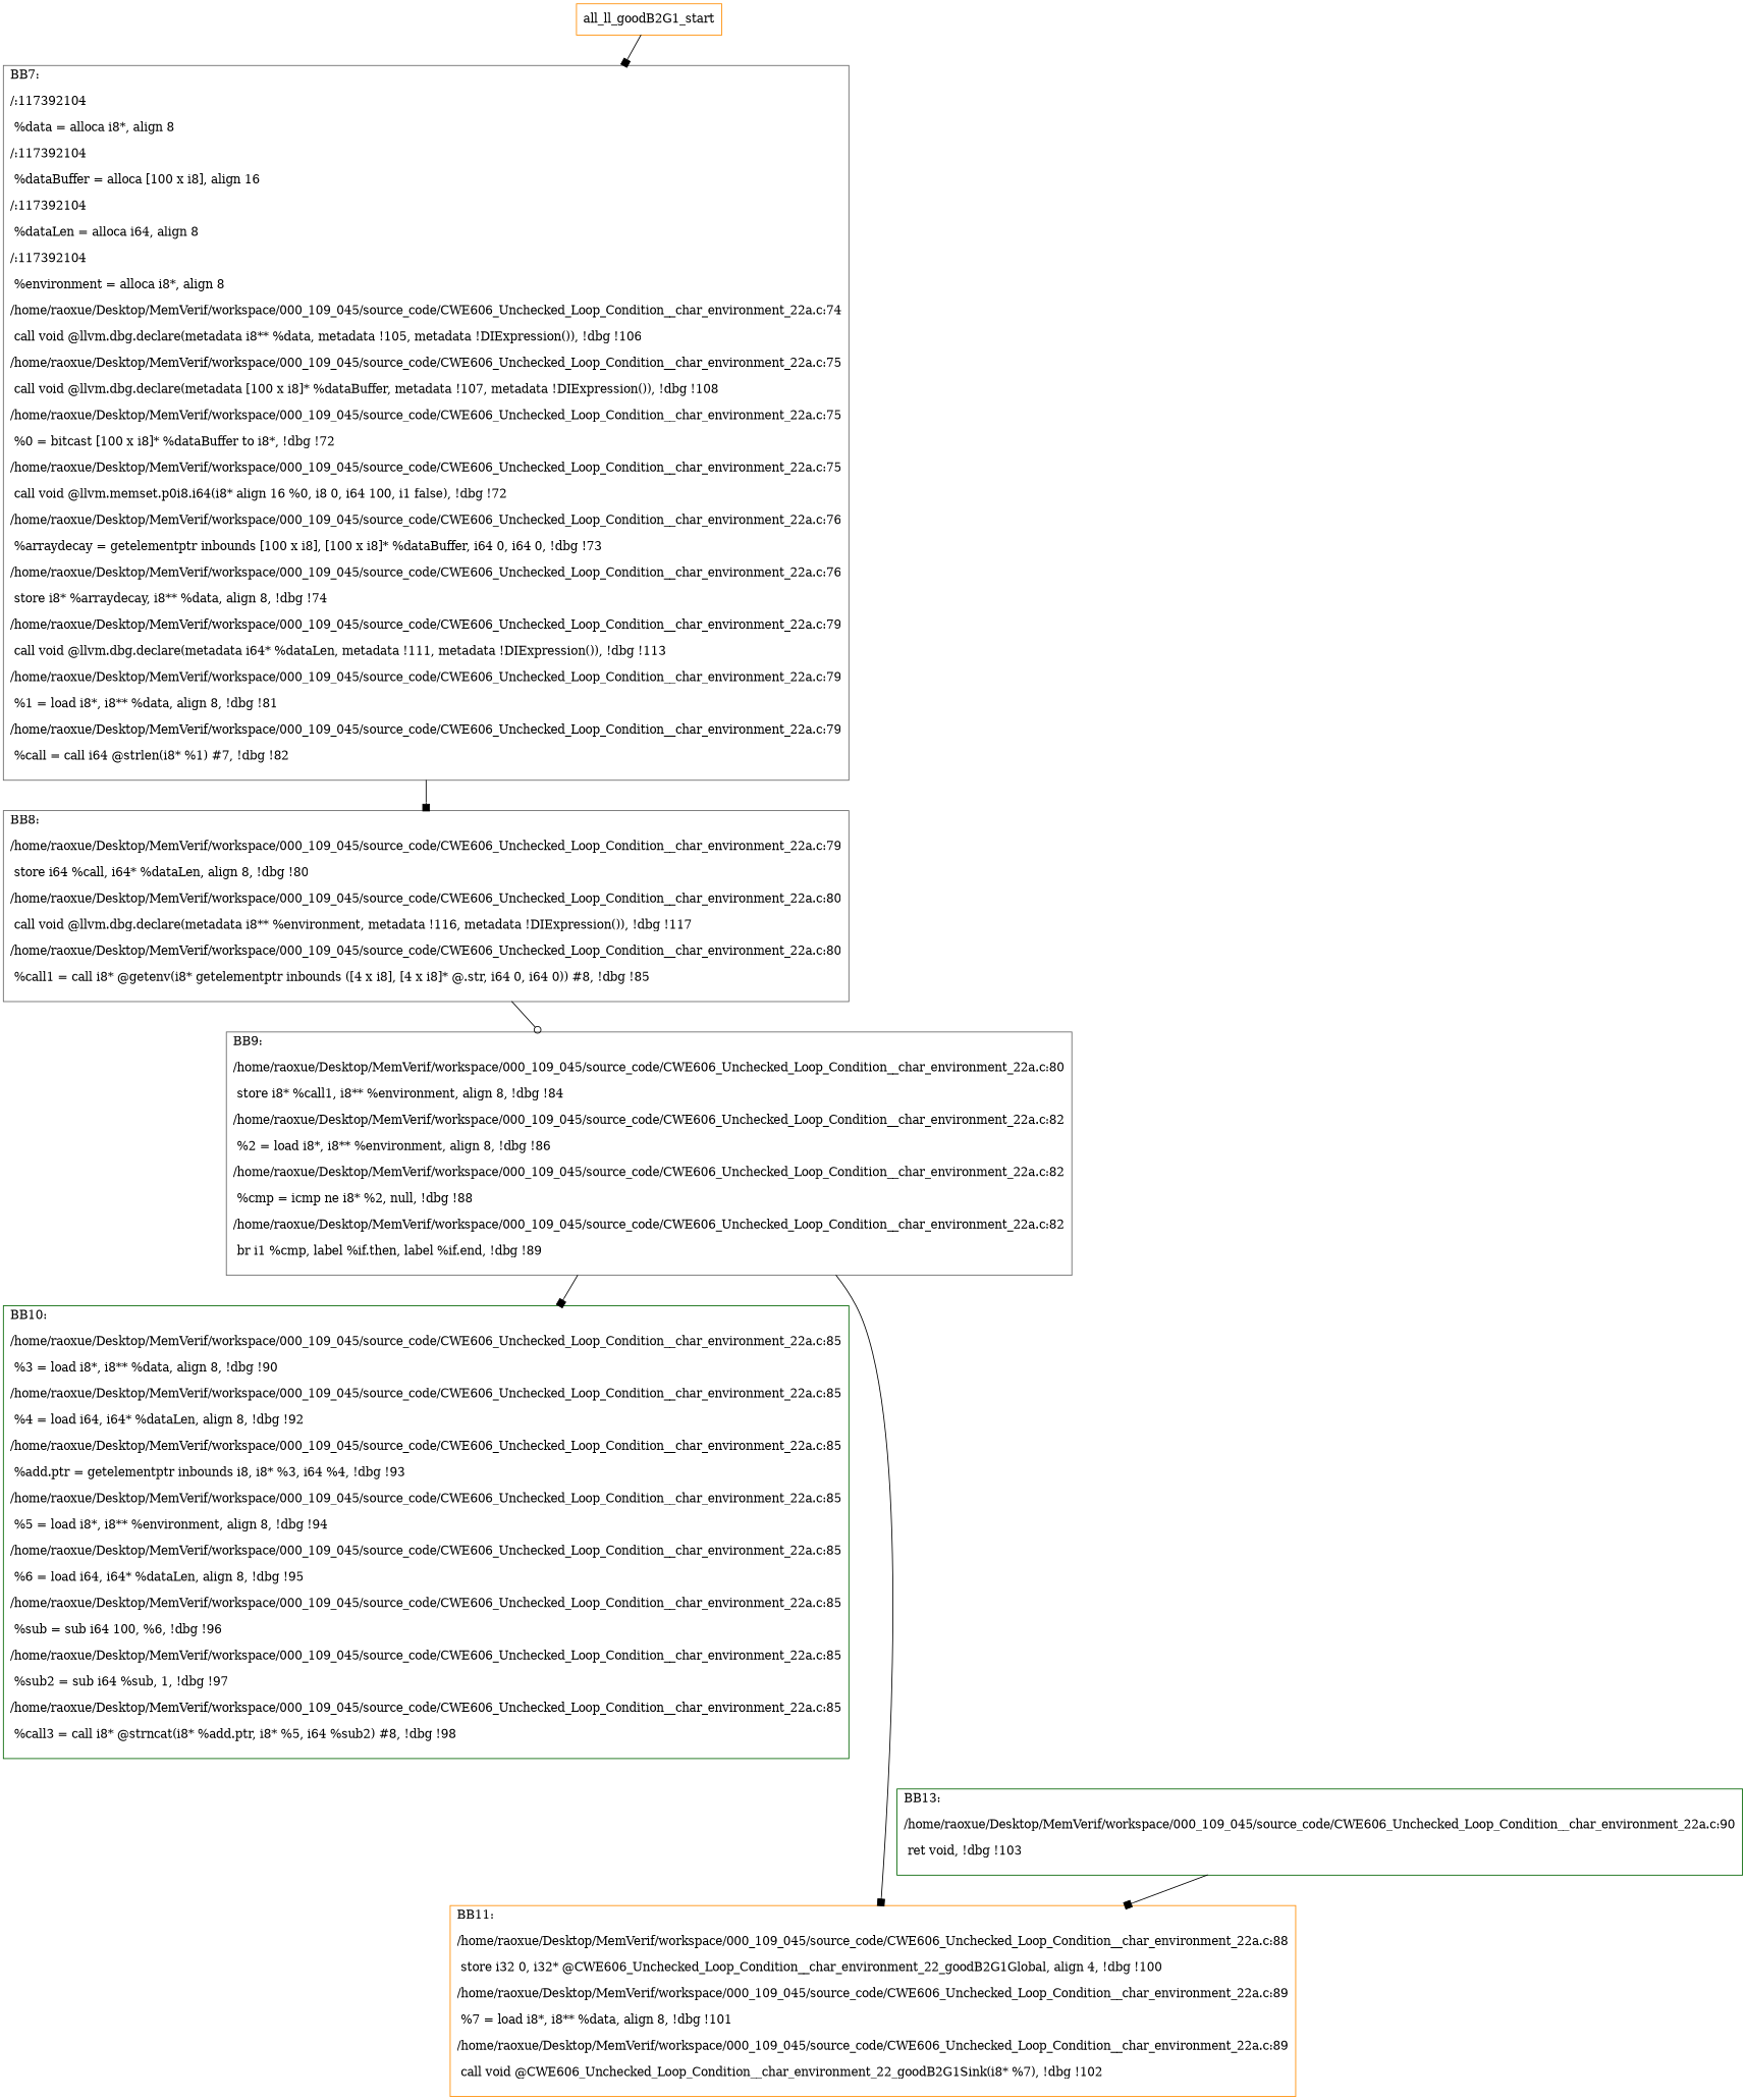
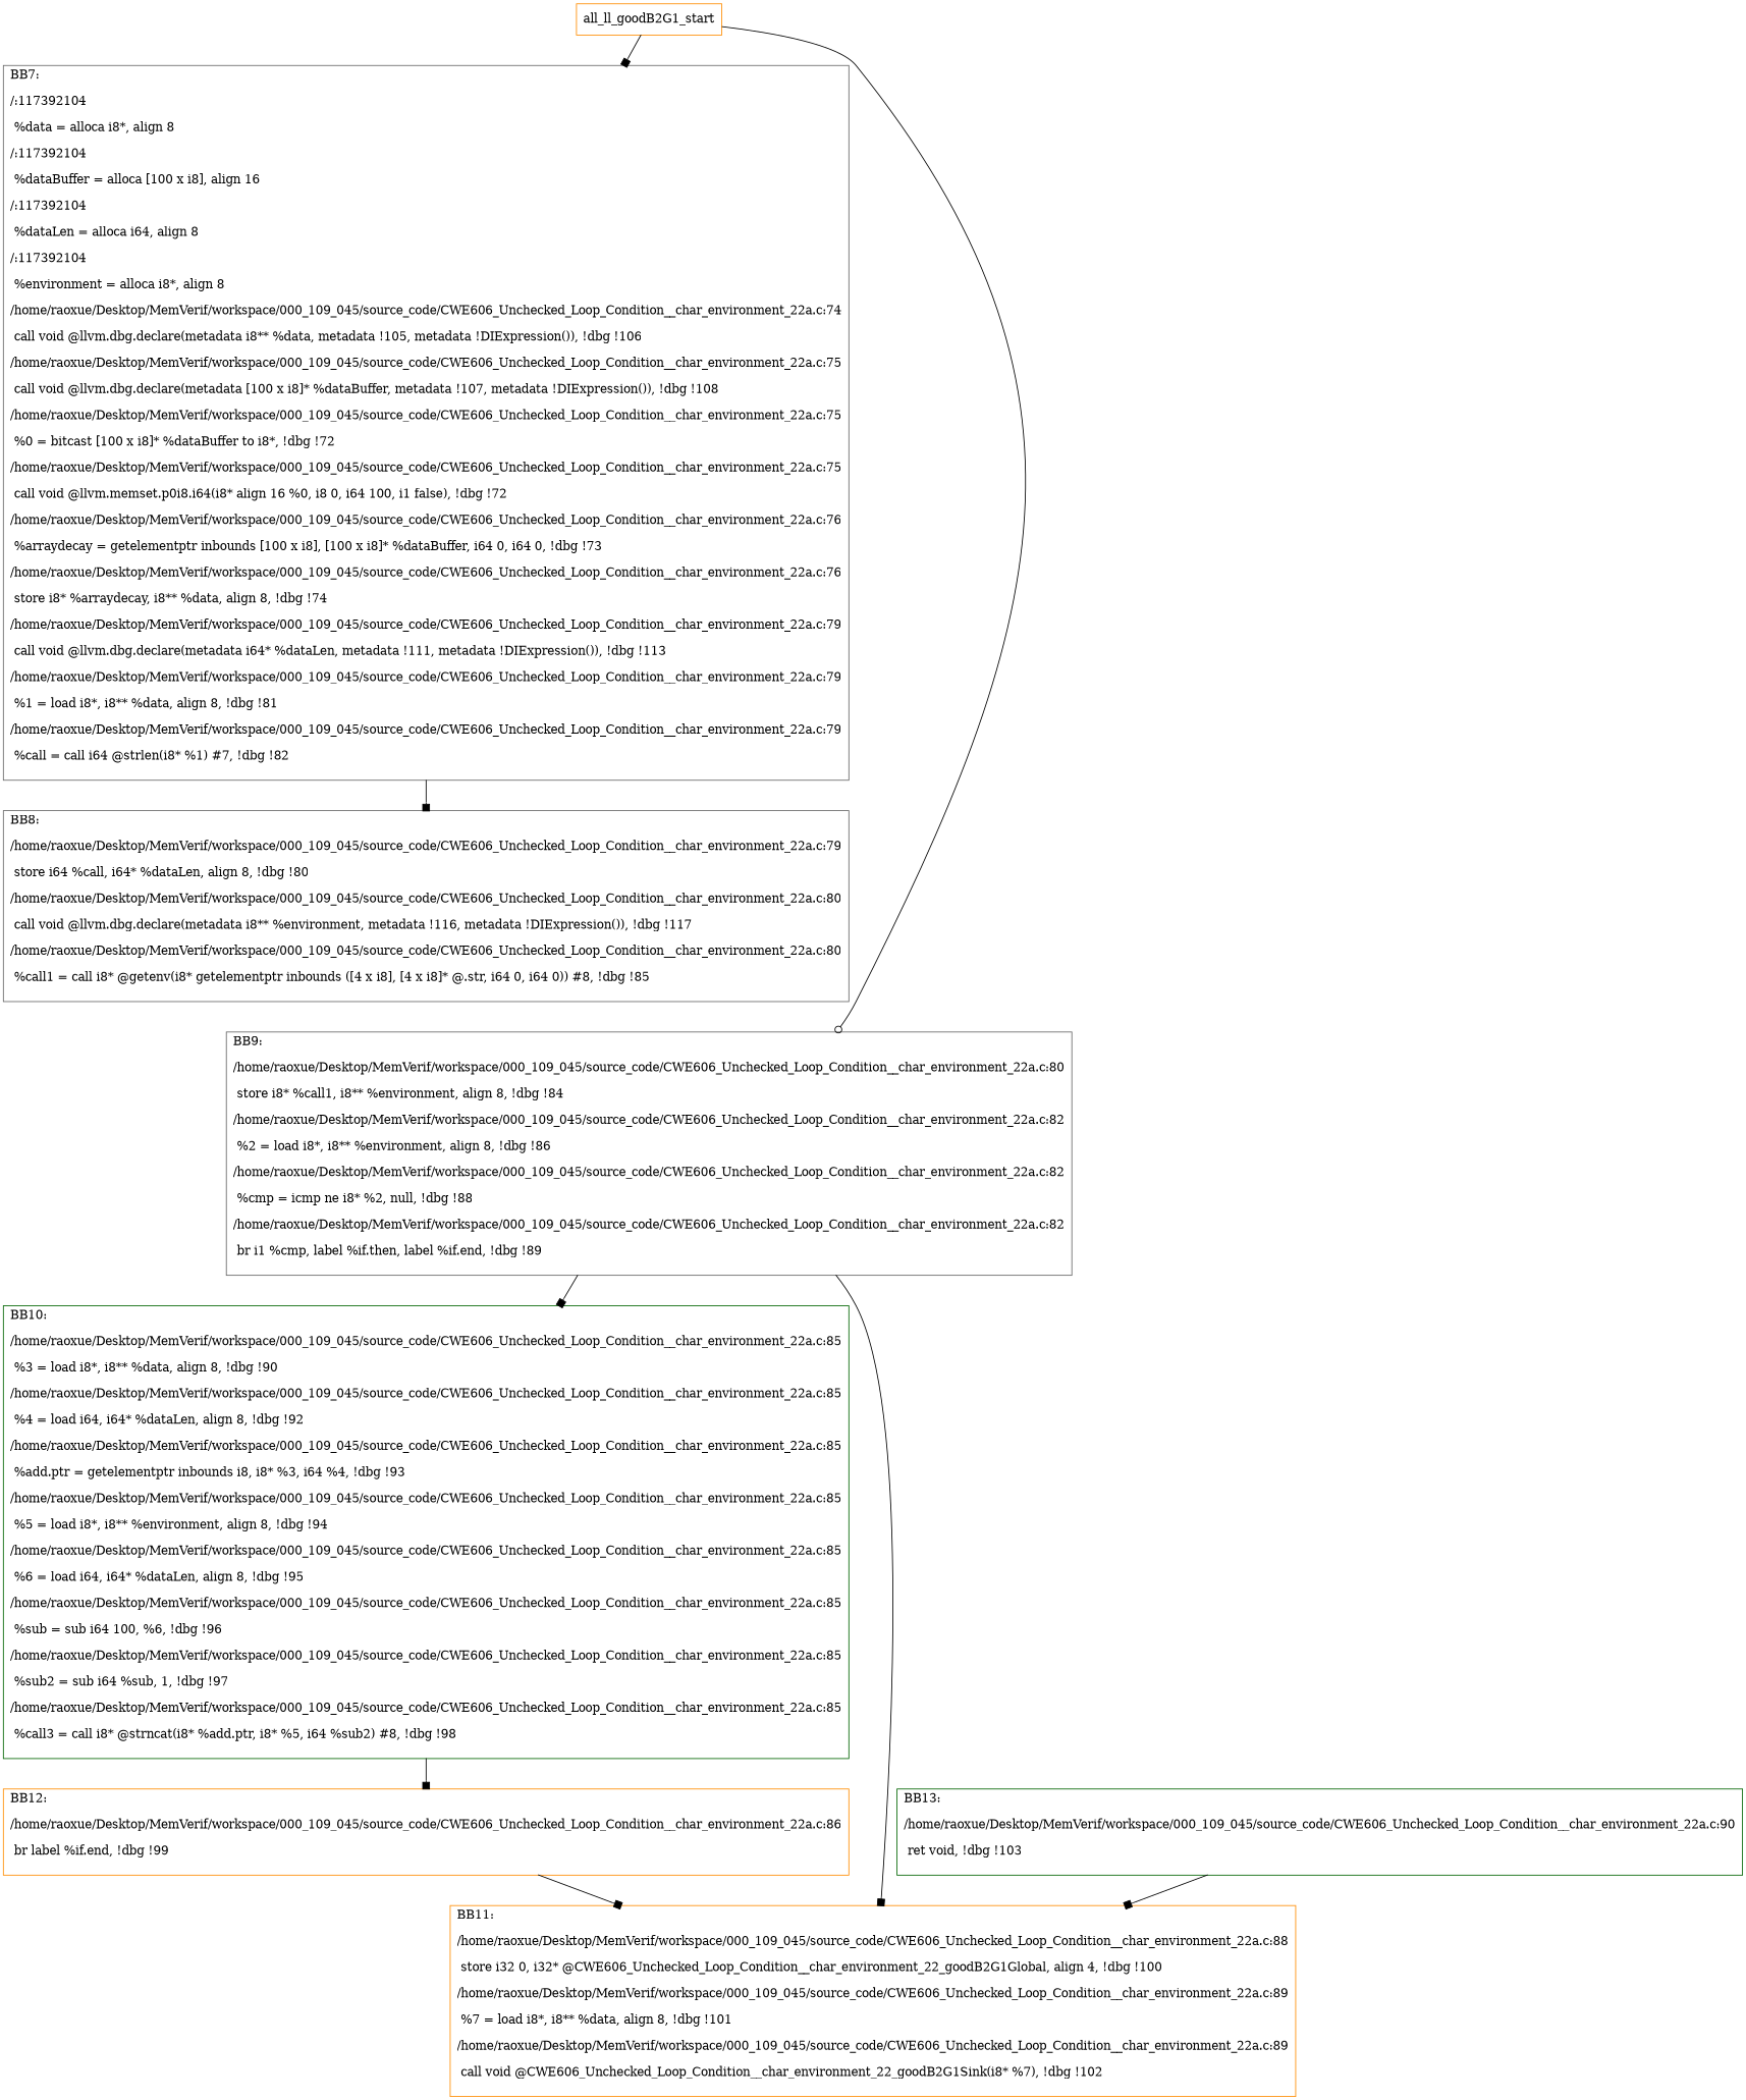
  digraph {
    node [color=darkorange shape=record]
    edge [arrowhead=box]
    n1 [label="{all_ll_goodB2G1_start}"]
    n2 [color=gray40 label="{BB7:\l\l/:117392104\l\n  %data = alloca i8*, align 8\l\n/:117392104\l\n  %dataBuffer = alloca [100 x i8], align 16\l\n/:117392104\l\n  %dataLen = alloca i64, align 8\l\n/:117392104\l\n  %environment = alloca i8*, align 8\l\n/home/raoxue/Desktop/MemVerif/workspace/000_109_045/source_code/CWE606_Unchecked_Loop_Condition__char_environment_22a.c:74\l\n  call void @llvm.dbg.declare(metadata i8** %data, metadata !105, metadata !DIExpression()), !dbg !106\l\n/home/raoxue/Desktop/MemVerif/workspace/000_109_045/source_code/CWE606_Unchecked_Loop_Condition__char_environment_22a.c:75\l\n  call void @llvm.dbg.declare(metadata [100 x i8]* %dataBuffer, metadata !107, metadata !DIExpression()), !dbg !108\l\n/home/raoxue/Desktop/MemVerif/workspace/000_109_045/source_code/CWE606_Unchecked_Loop_Condition__char_environment_22a.c:75\l\n  %0 = bitcast [100 x i8]* %dataBuffer to i8*, !dbg !72\l\n/home/raoxue/Desktop/MemVerif/workspace/000_109_045/source_code/CWE606_Unchecked_Loop_Condition__char_environment_22a.c:75\l\n  call void @llvm.memset.p0i8.i64(i8* align 16 %0, i8 0, i64 100, i1 false), !dbg !72\l\n/home/raoxue/Desktop/MemVerif/workspace/000_109_045/source_code/CWE606_Unchecked_Loop_Condition__char_environment_22a.c:76\l\n  %arraydecay = getelementptr inbounds [100 x i8], [100 x i8]* %dataBuffer, i64 0, i64 0, !dbg !73\l\n/home/raoxue/Desktop/MemVerif/workspace/000_109_045/source_code/CWE606_Unchecked_Loop_Condition__char_environment_22a.c:76\l\n  store i8* %arraydecay, i8** %data, align 8, !dbg !74\l\n/home/raoxue/Desktop/MemVerif/workspace/000_109_045/source_code/CWE606_Unchecked_Loop_Condition__char_environment_22a.c:79\l\n  call void @llvm.dbg.declare(metadata i64* %dataLen, metadata !111, metadata !DIExpression()), !dbg !113\l\n/home/raoxue/Desktop/MemVerif/workspace/000_109_045/source_code/CWE606_Unchecked_Loop_Condition__char_environment_22a.c:79\l\n  %1 = load i8*, i8** %data, align 8, !dbg !81\l\n/home/raoxue/Desktop/MemVerif/workspace/000_109_045/source_code/CWE606_Unchecked_Loop_Condition__char_environment_22a.c:79\l\n  %call = call i64 @strlen(i8* %1) #7, !dbg !82\l\n}"]
    n3 [color=gray40 label="{BB8:\l\l/home/raoxue/Desktop/MemVerif/workspace/000_109_045/source_code/CWE606_Unchecked_Loop_Condition__char_environment_22a.c:79\l\n  store i64 %call, i64* %dataLen, align 8, !dbg !80\l\n/home/raoxue/Desktop/MemVerif/workspace/000_109_045/source_code/CWE606_Unchecked_Loop_Condition__char_environment_22a.c:80\l\n  call void @llvm.dbg.declare(metadata i8** %environment, metadata !116, metadata !DIExpression()), !dbg !117\l\n/home/raoxue/Desktop/MemVerif/workspace/000_109_045/source_code/CWE606_Unchecked_Loop_Condition__char_environment_22a.c:80\l\n  %call1 = call i8* @getenv(i8* getelementptr inbounds ([4 x i8], [4 x i8]* @.str, i64 0, i64 0)) #8, !dbg !85\l\n}"]
    n4 [color=gray40 label="{BB9:\l\l/home/raoxue/Desktop/MemVerif/workspace/000_109_045/source_code/CWE606_Unchecked_Loop_Condition__char_environment_22a.c:80\l\n  store i8* %call1, i8** %environment, align 8, !dbg !84\l\n/home/raoxue/Desktop/MemVerif/workspace/000_109_045/source_code/CWE606_Unchecked_Loop_Condition__char_environment_22a.c:82\l\n  %2 = load i8*, i8** %environment, align 8, !dbg !86\l\n/home/raoxue/Desktop/MemVerif/workspace/000_109_045/source_code/CWE606_Unchecked_Loop_Condition__char_environment_22a.c:82\l\n  %cmp = icmp ne i8* %2, null, !dbg !88\l\n/home/raoxue/Desktop/MemVerif/workspace/000_109_045/source_code/CWE606_Unchecked_Loop_Condition__char_environment_22a.c:82\l\n  br i1 %cmp, label %if.then, label %if.end, !dbg !89\l\n}"]
    n5 [color=darkgreen label="{BB10:\l\l/home/raoxue/Desktop/MemVerif/workspace/000_109_045/source_code/CWE606_Unchecked_Loop_Condition__char_environment_22a.c:85\l\n  %3 = load i8*, i8** %data, align 8, !dbg !90\l\n/home/raoxue/Desktop/MemVerif/workspace/000_109_045/source_code/CWE606_Unchecked_Loop_Condition__char_environment_22a.c:85\l\n  %4 = load i64, i64* %dataLen, align 8, !dbg !92\l\n/home/raoxue/Desktop/MemVerif/workspace/000_109_045/source_code/CWE606_Unchecked_Loop_Condition__char_environment_22a.c:85\l\n  %add.ptr = getelementptr inbounds i8, i8* %3, i64 %4, !dbg !93\l\n/home/raoxue/Desktop/MemVerif/workspace/000_109_045/source_code/CWE606_Unchecked_Loop_Condition__char_environment_22a.c:85\l\n  %5 = load i8*, i8** %environment, align 8, !dbg !94\l\n/home/raoxue/Desktop/MemVerif/workspace/000_109_045/source_code/CWE606_Unchecked_Loop_Condition__char_environment_22a.c:85\l\n  %6 = load i64, i64* %dataLen, align 8, !dbg !95\l\n/home/raoxue/Desktop/MemVerif/workspace/000_109_045/source_code/CWE606_Unchecked_Loop_Condition__char_environment_22a.c:85\l\n  %sub = sub i64 100, %6, !dbg !96\l\n/home/raoxue/Desktop/MemVerif/workspace/000_109_045/source_code/CWE606_Unchecked_Loop_Condition__char_environment_22a.c:85\l\n  %sub2 = sub i64 %sub, 1, !dbg !97\l\n/home/raoxue/Desktop/MemVerif/workspace/000_109_045/source_code/CWE606_Unchecked_Loop_Condition__char_environment_22a.c:85\l\n  %call3 = call i8* @strncat(i8* %add.ptr, i8* %5, i64 %sub2) #8, !dbg !98\l\n}"]
    n6 [label="{BB11:\l\l/home/raoxue/Desktop/MemVerif/workspace/000_109_045/source_code/CWE606_Unchecked_Loop_Condition__char_environment_22a.c:88\l\n  store i32 0, i32* @CWE606_Unchecked_Loop_Condition__char_environment_22_goodB2G1Global, align 4, !dbg !100\l\n/home/raoxue/Desktop/MemVerif/workspace/000_109_045/source_code/CWE606_Unchecked_Loop_Condition__char_environment_22a.c:89\l\n  %7 = load i8*, i8** %data, align 8, !dbg !101\l\n/home/raoxue/Desktop/MemVerif/workspace/000_109_045/source_code/CWE606_Unchecked_Loop_Condition__char_environment_22a.c:89\l\n  call void @CWE606_Unchecked_Loop_Condition__char_environment_22_goodB2G1Sink(i8* %7), !dbg !102\l\n}"]
+   n7 [label="{BB12:\l\l/home/raoxue/Desktop/MemVerif/workspace/000_109_045/source_code/CWE606_Unchecked_Loop_Condition__char_environment_22a.c:86\l\n  br label %if.end, !dbg !99\l\n}"]
    n8 [color=darkgreen label="{BB13:\l\l/home/raoxue/Desktop/MemVerif/workspace/000_109_045/source_code/CWE606_Unchecked_Loop_Condition__char_environment_22a.c:90\l\n  ret void, !dbg !103\l\n}"]
    n1 -> n2
    n2 -> n3
-   n3 -> n4 [arrowhead=odot]
+   n1 -> n4 [arrowhead=odot]
    n4 -> n5
    n4 -> n6
+   n5 -> n7
+   n7 -> n6
    n8 -> n6
  }
